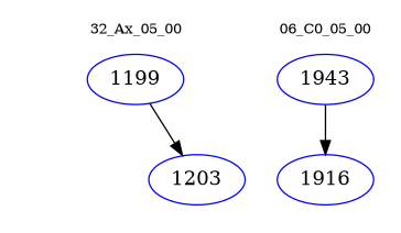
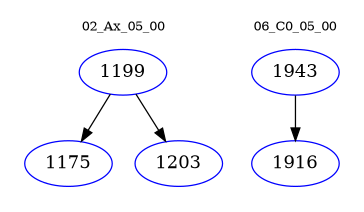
  digraph {
    node [color=blue]
    edge [color=black]
    n1 [label=1199]
+   n2 [label=1175]
    n3 [label=1203]
    n4 [label=1943]
    n5 [label=1916]
    subgraph cluster_1 {
      color=white
      fontsize=10
-     label="32_Ax_05_00"
+     label="02_Ax_05_00"
      n1
+     n2
      n3
    }
    subgraph cluster_2 {
      color=white
      fontsize=10
      label="06_C0_05_00"
      n4
      n5
    }
+   n1 -> n2
    n1 -> n3
    n4 -> n5
  }
